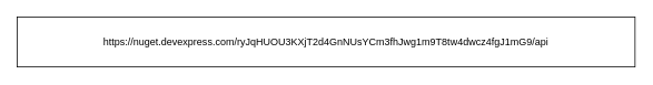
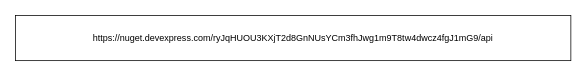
  <mxCell id="0" />
  <mxCell id="1" parent="0" />
- <mxCell id="2" value="https://nuget.devexpress.com/ryJqHUOU3KXjT2d4GnNUsYCm3fhJwg1m9T8tw4dwcz4fgJ1mG9/api" style="rounded=0;whiteSpace=wrap;html=1;" vertex="1" parent="1"><mxGeometry x="20" y="20" width="740" height="60" as="geometry" /></mxCell>
+ <mxCell id="2" value="https://nuget.devexpress.com/ryJqHUOU3KXjT2d8GnNUsYCm3fhJwg1m9T8tw4dwcz4fgJ1mG9/api" style="rounded=0;whiteSpace=wrap;html=1;" vertex="1" parent="1"><mxGeometry x="20" y="20" width="740" height="60" as="geometry" /></mxCell>
